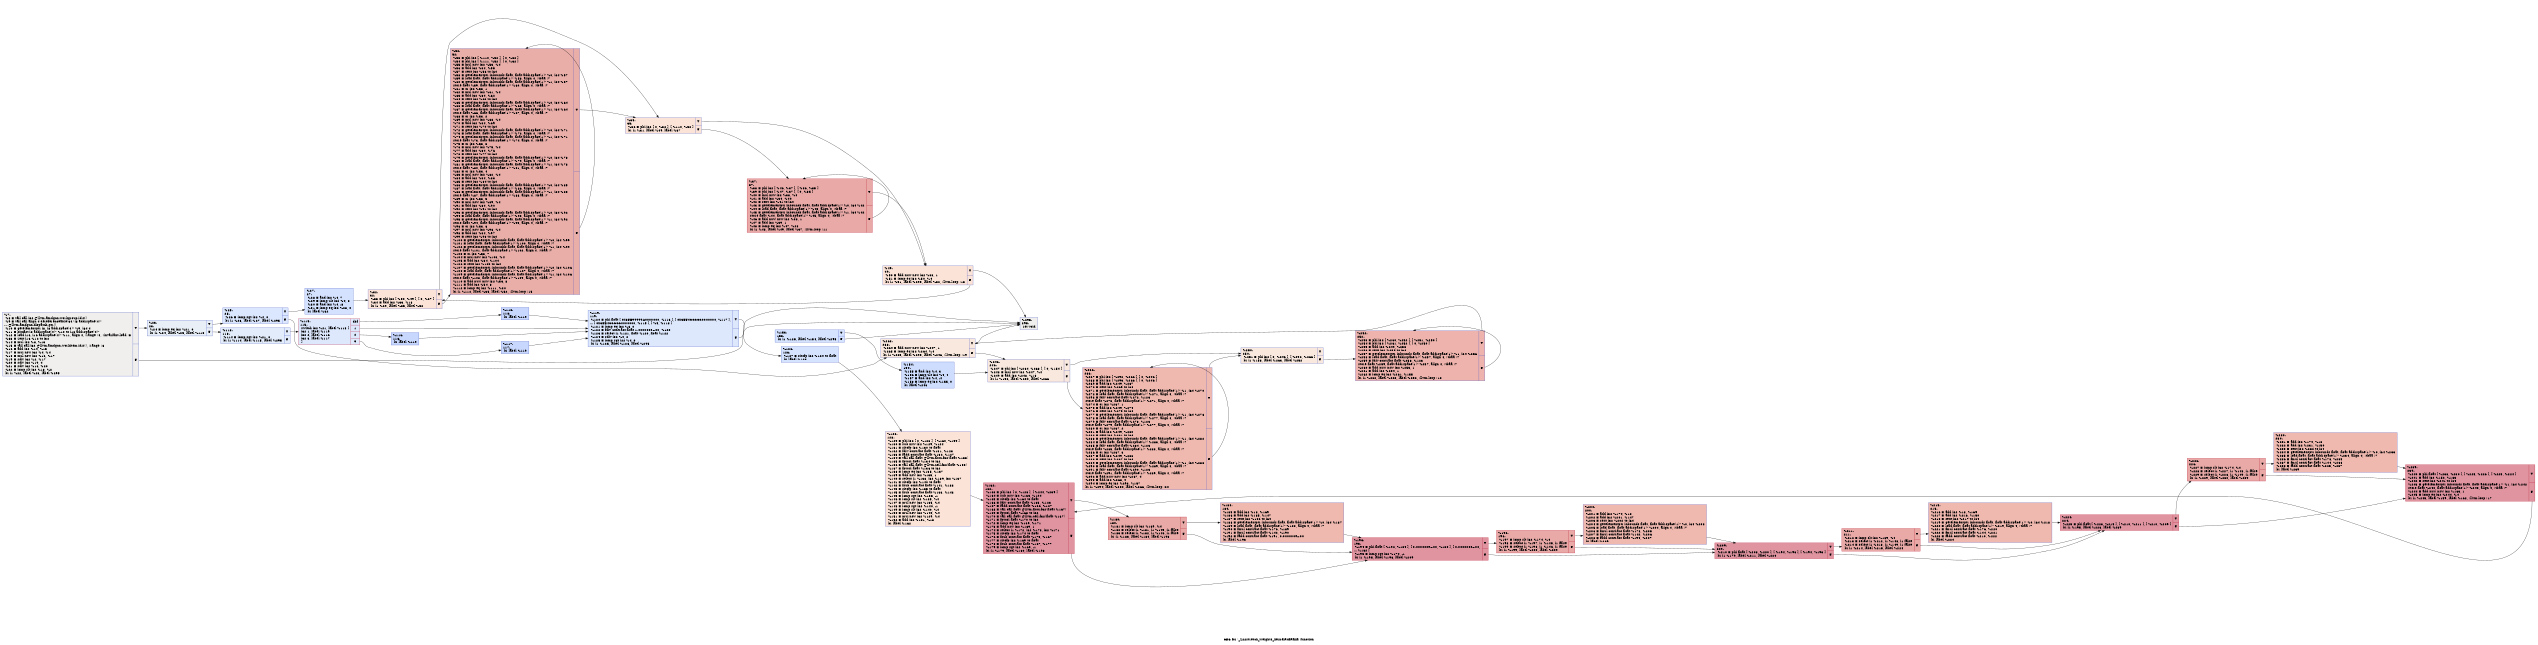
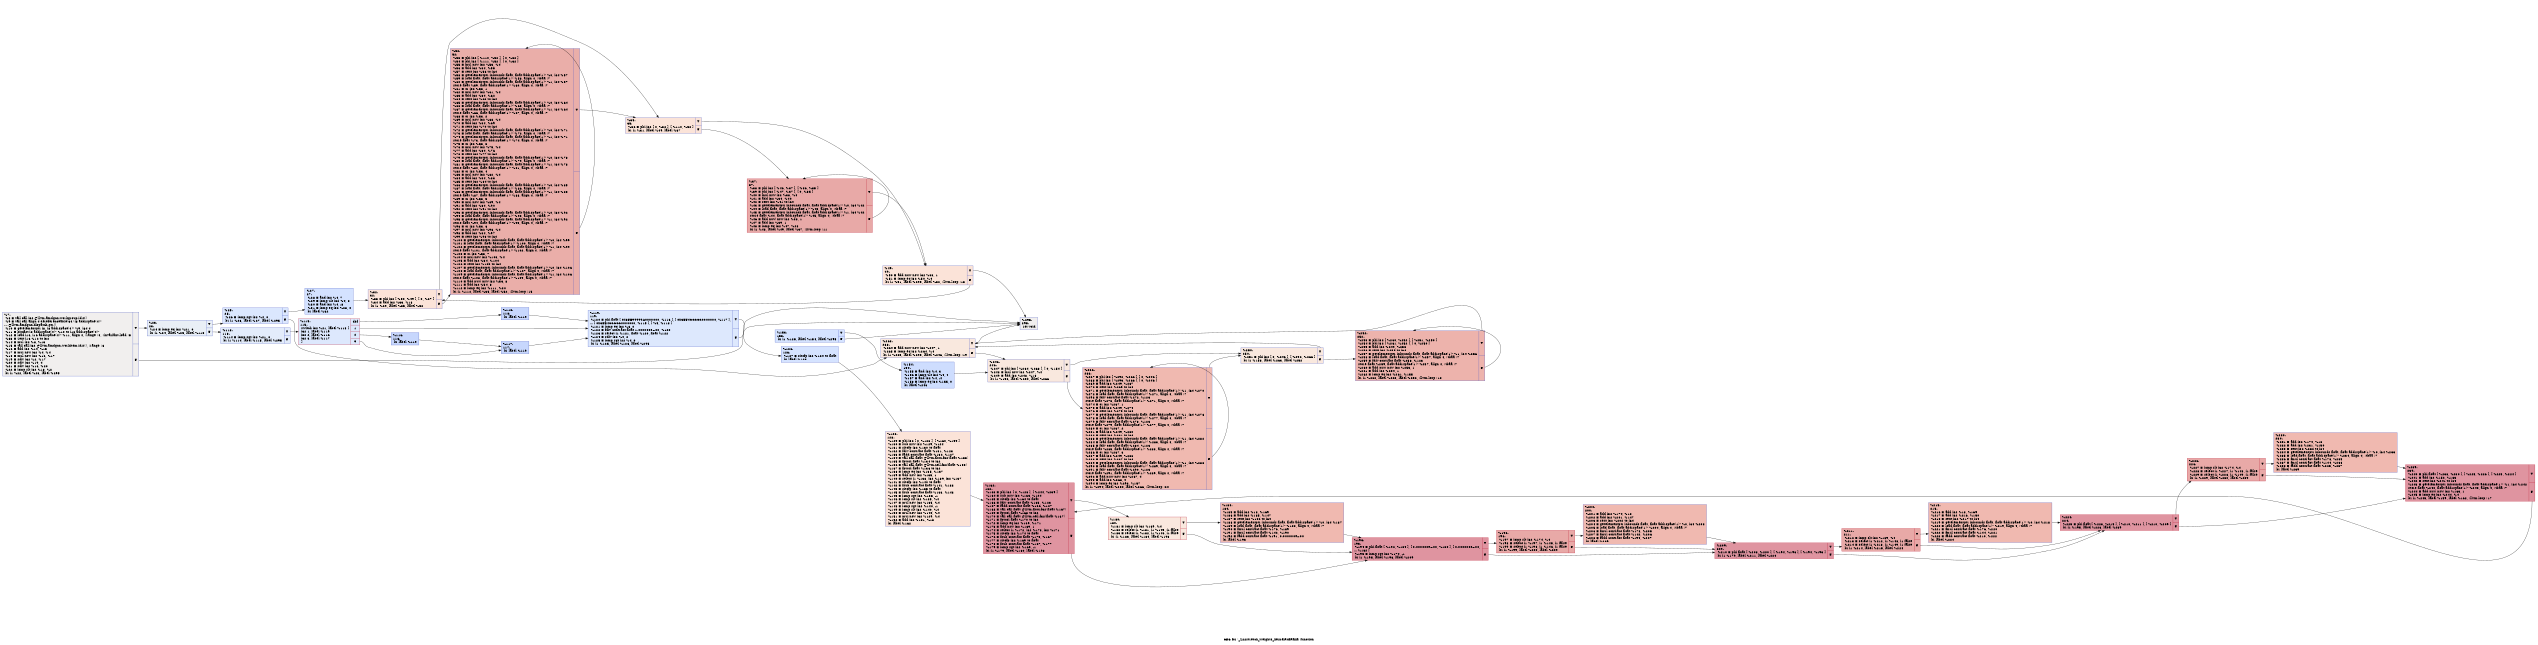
  digraph {
    label="CFG for '_Z22stretch_weights_kernelPKfPfiiifi' function"
    rankdir=LR
    node [color="#3d50c3ff" fillcolor="#ca3b3770" shape=record style=filled]
    edge [tailport=s0]
    n1 [fillcolor="#e0dbd870" label="{%7:\l  %8 = tail call i32 @llvm.amdgcn.workgroup.id.x()\l  %9 = tail call align 4 dereferenceable(64) i8 addrspace(4)*\l... @llvm.amdgcn.dispatch.ptr()\l  %10 = getelementptr i8, i8 addrspace(4)* %9, i64 4\l  %11 = bitcast i8 addrspace(4)* %10 to i16 addrspace(4)*\l  %12 = load i16, i16 addrspace(4)* %11, align 4, !range !4, !invariant.load !5\l  %63 = zext i16 %12 to i32\l  %14 = mul i32 %8, %13\l  %15 = tail call i32 @llvm.amdgcn.workitem.id.x(), !range !6\l  %16 = add i32 %14, %15\l  %17 = mul nsw i32 %4, %4\l  %18 = mul nsw i32 %16, %17\l  %19 = sdiv i32 %2, %17\l  %20 = sdiv i32 %19, 4\l  %21 = sdiv i32 %16, %20\l  %22 = icmp slt i32 %18, %2\l  br i1 %22, label %23, label %295\l|{<s0>T|<s1>F}}"]
    n2 [fillcolor="#cedaeb70" label="{%23:\l23:                                               \l  %24 = icmp eq i32 %21, 0\l  br i1 %24, label %25, label %113\l|{<s0>T|<s1>F}}"]
    n3 [fillcolor="#e0dbd870" label="{%295:\l295:                                              \l  ret void\l}"]
    n4 [fillcolor="#aec9fc70" label="{%25:\l25:                                               \l  %26 = icmp sgt i32 %4, 0\l  br i1 %26, label %27, label %295\l|{<s0>T|<s1>F}}"]
    n5 [fillcolor="#bfd3f670" label="{%113:\l113:                                              \l  %114 = icmp sgt i32 %21, 0\l  br i1 %114, label %115, label %295\l|{<s0>T|<s1>F}}"]
    n6 [fillcolor="#9ebeff70" label="{%27:\l27:                                               \l  %28 = and i32 %4, 7\l  %29 = icmp ult i32 %4, 8\l  %30 = and i32 %4, -8\l  %31 = icmp eq i32 %28, 0\l  br label %32\l}"]
    n7 [fillcolor="#f2cab570" label="{%263:\l263:                                              \l  %264 = add nuw nsw i32 %247, 1\l  %265 = icmp eq i32 %264, %4\l  br i1 %265, label %295, label %246, !llvm.loop !19\l|{<s0>T|<s1>F}}"]
    n8 [color="#b70d28ff" fillcolor="#b2ccfb70" label="{%115:\l115:                                              \l  switch i32 %21, label %118 [\l    i32 1, label %119\l    i32 2, label %116\l    i32 3, label %117\l  ]\l|{<s0>def|<s1>1|<s2>2|<s3>3}}"]
    n9 [fillcolor="#f6bfa670" label="{%32:\l32:                                               \l  %33 = phi i32 [ %50, %49 ], [ 0, %27 ]\l  %34 = add i32 %33, %18\l  br i1 %29, label %35, label %52\l|{<s0>T|<s1>F}}"]
    n10 [fillcolor="#81a4fb70" label="{%118:\l118:                                              \l  br label %119\l}"]
    n11 [fillcolor="#b2ccfb70" label="{%119:\l119:                                              \l  %120 = phi float [ 0x3FE99999A0000000, %116 ], [ 0x3FF4CCCCC0000000, %117 ],\l... [ 0x3FE4CCCCC0000000, %115 ], [ %5, %118 ]\l  %121 = icmp eq i32 %6, 0\l  %122 = fdiv contract float 1.000000e+00, %120\l  %123 = select i1 %121, float %120, float %122\l  %124 = sdiv i32 %4, 2\l  %125 = icmp sgt i22 %4, 0\l  br i1 %125, label %126, label %295\l|{<s0>T|<s1>F}}"]
    n12 [fillcolor="#81a4fb70" label="{%116:\l116:                                              \l  br label %119\l}"]
    n13 [fillcolor="#81a4fb70" label="{%117:\l117:                                              \l  br label %119\l}"]
    n14 [fillcolor="#f6bfa670" label="{%35:\l35:                                               \l  %36 = phi i32 [ 0, %32 ], [ %110, %52 ]\l  br i1 %31, label %49, label %37\l|{<s0>T|<s1>F}}"]
    n15 [fillcolor="#d0473d70" label="{%52:\l52:                                               \l  %53 = phi i32 [ %110, %52 ], [ 0, %32 ]\l  %54 = phi i32 [ %111, %52 ], [ 0, %32 ]\l  %55 = mul nsw i32 %53, %4\l  %56 = add i32 %34, %55\l  %57 = sext i32 %56 to i64\l  %58 = getelementptr inbounds float, float addrspace(1)* %0, i64 %57\l  %59 = load float, float addrspace(1)* %58, align 4, !tbaa !7\l  %60 = getelementptr inbounds float, float addrspace(1)* %1, i64 %57\l  store float %59, float addrspace(1)* %60, align 4, !tbaa !7\l  %61 = or i32 %53, 1\l  %62 = mul nsw i32 %61, %4\l  %63 = add i32 %34, %62\l  %64 = sext i32 %63 to i64\l  %65 = getelementptr inbounds float, float addrspace(1)* %0, i64 %64\l  %66 = load float, float addrspace(1)* %65, align 4, !tbaa !7\l  %67 = getelementptr inbounds float, float addrspace(1)* %1, i64 %64\l  store float %66, float addrspace(1)* %67, align 4, !tbaa !7\l  %68 = or i32 %53, 2\l  %69 = mul nsw i32 %68, %4\l  %70 = add i32 %34, %69\l  %71 = sext i32 %70 to i64\l  %72 = getelementptr inbounds float, float addrspace(1)* %0, i64 %71\l  %73 = load float, float addrspace(1)* %72, align 4, !tbaa !7\l  %74 = getelementptr inbounds float, float addrspace(1)* %1, i64 %71\l  store float %73, float addrspace(1)* %74, align 4, !tbaa !7\l  %75 = or i32 %53, 3\l  %76 = mul nsw i32 %75, %4\l  %77 = add i32 %34, %76\l  %78 = sext i32 %77 to i64\l  %79 = getelementptr inbounds float, float addrspace(1)* %0, i64 %78\l  %80 = load float, float addrspace(1)* %79, align 4, !tbaa !7\l  %81 = getelementptr inbounds float, float addrspace(1)* %1, i64 %78\l  store float %80, float addrspace(1)* %81, align 4, !tbaa !7\l  %82 = or i32 %53, 4\l  %83 = mul nsw i32 %82, %4\l  %84 = add i32 %34, %83\l  %85 = sext i32 %84 to i64\l  %86 = getelementptr inbounds float, float addrspace(1)* %0, i64 %85\l  %87 = load float, float addrspace(1)* %86, align 4, !tbaa !7\l  %88 = getelementptr inbounds float, float addrspace(1)* %1, i64 %85\l  store float %87, float addrspace(1)* %88, align 4, !tbaa !7\l  %89 = or i32 %53, 5\l  %90 = mul nsw i32 %89, %4\l  %91 = add i32 %34, %90\l  %92 = sext i32 %91 to i64\l  %93 = getelementptr inbounds float, float addrspace(1)* %0, i64 %92\l  %94 = load float, float addrspace(1)* %93, align 4, !tbaa !7\l  %95 = getelementptr inbounds float, float addrspace(1)* %1, i64 %92\l  store float %94, float addrspace(1)* %95, align 4, !tbaa !7\l  %96 = or i32 %53, 6\l  %97 = mul nsw i32 %96, %4\l  %98 = add i32 %34, %97\l  %99 = sext i32 %98 to i64\l  %100 = getelementptr inbounds float, float addrspace(1)* %0, i64 %99\l  %101 = load float, float addrspace(1)* %100, align 4, !tbaa !7\l  %102 = getelementptr inbounds float, float addrspace(1)* %1, i64 %99\l  store float %101, float addrspace(1)* %102, align 4, !tbaa !7\l  %103 = or i32 %53, 7\l  %104 = mul nsw i32 %103, %4\l  %105 = add i32 %34, %104\l  %106 = sext i32 %105 to i64\l  %107 = getelementptr inbounds float, float addrspace(1)* %0, i64 %106\l  %108 = load float, float addrspace(1)* %107, align 4, !tbaa !7\l  %109 = getelementptr inbounds float, float addrspace(1)* %1, i64 %106\l  store float %108, float addrspace(1)* %109, align 4, !tbaa !7\l  %110 = add nuw nsw i32 %53, 8\l  %111 = add i32 %54, 8\l  %112 = icmp eq i32 %111, %30\l  br i1 %112, label %35, label %52, !llvm.loop !15\l|{<s0>T|<s1>F}}"]
    n16 [fillcolor="#f6bfa670" label="{%49:\l49:                                               \l  %50 = add nuw nsw i32 %33, 1\l  %51 = icmp eq i32 %50, %4\l  br i1 %51, label %295, label %32, !llvm.loop !13\l|{<s0>T|<s1>F}}"]
    n17 [color="#b70d28ff" label="{%37:\l37:                                               \l  %38 = phi i32 [ %46, %37 ], [ %36, %35 ]\l  %39 = phi i32 [ %47, %37 ], [ 0, %35 ]\l  %40 = mul nsw i32 %38, %4\l  %41 = add i32 %34, %40\l  %42 = sext i32 %41 to i64\l  %43 = getelementptr inbounds float, float addrspace(1)* %0, i64 %42\l  %44 = load float, float addrspace(1)* %43, align 4, !tbaa !7\l  %45 = getelementptr inbounds float, float addrspace(1)* %1, i64 %42\l  store float %44, float addrspace(1)* %45, align 4, !tbaa !7\l  %46 = add nuw nsw i32 %38, 1\l  %47 = add i32 %39, 1\l  %48 = icmp eq i32 %47, %28\l  br i1 %48, label %49, label %37, !llvm.loop !11\l|{<s0>T|<s1>F}}"]
    n18 [fillcolor="#a1c0ff70" label="{%126:\l126:                                              \l  %127 = sitofp i32 %124 to float\l  br label %128\l}"]
    n19 [fillcolor="#f6bfa670" label="{%128:\l128:                                              \l  %129 = phi i32 [ 0, %126 ], [ %160, %159 ]\l  %130 = sub nsw i32 %129, %124\l  %131 = sitofp i32 %130 to float\l  %132 = fdiv contract float %131, %123\l  %133 = fadd contract float %132, %127\l  %134 = tail call float @llvm.floor.f32(float %133)\l  %135 = fptosi float %134 to i32\l  %136 = tail call float @llvm.ceil.f32(float %133)\l  %137 = fptosi float %136 to i32\l  %138 = icmp eq i32 %135, %137\l  %139 = add nsw i32 %135, 1\l  %140 = select i1 %138, i32 %139, i32 %137\l  %141 = sitofp i32 %140 to float\l  %142 = fsub contract float %141, %133\l  %143 = sitofp i32 %135 to float\l  %145 = fsub contract float %133, %143\l  %145 = icmp sgt i32 %135, -1\l  %146 = icmp slt i32 %135, %4\l  %147 = mul nsw i32 %135, %4\l  %148 = icmp sgt i32 %140, -1\l  %149 = icmp slt i32 %140, %4\l  %150 = mul nsw i32 %140, %4\l  %151 = mul nsw i32 %129, %4\l  %152 = add i32 %151, %18\l  br label %162\l}"]
    n20 [color="#b70d28ff" fillcolor="#b70d2870" label="{%162:\l162:                                              \l  %163 = phi i32 [ 0, %128 ], [ %244, %239 ]\l  %164 = sub nsw i32 %163, %124\l  %165 = sitofp i32 %164 to float\l  %166 = fdiv contract float %165, %123\l  %167 = fadd contract float %166, %127\l  %168 = tail call float @llvm.floor.f32(float %167)\l  %169 = fptosi float %168 to i32\l  %170 = tail call float @llvm.ceil.f32(float %167)\l  %171 = fptosi float %170 to i32\l  %172 = icmp eq i32 %169, %171\l  %173 = add nsw i32 %169, 1\l  %174 = select i1 %172, i32 %173, i32 %171\l  %175 = sitofp i32 %174 to float\l  %176 = fsub contract float %175, %167\l  %177 = sitofp i32 %169 to float\l  %178 = fsub contract float %167, %177\l  %179 = icmp sgt i32 %169, -1\l  br i1 %179, label %180, label %193\l|{<s0>T|<s1>F}}"]
-   n21 [color="#b70d28ff" label="{%180:\l180:                                              \l  %181 = icmp slt i32 %169, %4\l  %182 = select i1 %181, i1 %145, i1 false\l  %183 = select i1 %182, i1 %146, i1 false\l  br i1 %183, label %184, label %193\l|{<s0>T|<s1>F}}"]
+   n21 [color="#b70d28ff" fillcolor="#f2cab570" label="{%180:\l180:                                              \l  %181 = icmp slt i32 %169, %4\l  %182 = select i1 %181, i1 %145, i1 false\l  %183 = select i1 %182, i1 %146, i1 false\l  br i1 %183, label %184, label %193\l|{<s0>T|<s1>F}}"]
    n22 [color="#b70d28ff" fillcolor="#b70d2870" label="{%193:\l193:                                              \l  %194 = phi float [ %192, %184 ], [ 0.000000e+00, %180 ], [ 0.000000e+00,\l... %162 ]\l  %195 = icmp sgt i32 %174, -1\l  br i1 %195, label %196, label %209\l|{<s0>T|<s1>F}}"]
    n23 [fillcolor="#de614d70" label="{%184:\l184:                                              \l  %185 = add i32 %18, %169\l  %186 = add i32 %185, %147\l  %187 = sext i32 %186 to i64\l  %188 = getelementptr inbounds float, float addrspace(1)* %0, i64 %187\l  %189 = load float, float addrspace(1)* %188, align 4, !tbaa !7\l  %190 = fmul contract float %176, %189\l  %191 = fmul contract float %142, %190\l  %192 = fadd contract float %191, 0.000000e+00\l  br label %193\l}"]
    n24 [color="#b70d28ff" label="{%196:\l196:                                              \l  %197 = icmp slt i32 %174, %4\l  %198 = select i1 %197, i1 %145, i1 false\l  %199 = select i1 %198, i1 %146, i1 false\l  br i1 %199, label %200, label %209\l|{<s0>T|<s1>F}}"]
    n25 [color="#b70d28ff" fillcolor="#b70d2870" label="{%209:\l209:                                              \l  %210 = phi float [ %208, %200 ], [ %194, %196 ], [ %194, %193 ]\l  br i1 %179, label %211, label %224\l|{<s0>T|<s1>F}}"]
    n26 [fillcolor="#a1c0ff70" label="{%153:\l153:                                              \l  br i1 %125, label %154, label %295\l|{<s0>T|<s1>F}}"]
    n27 [fillcolor="#8fb1fe70" label="{%154:\l154:                                              \l  %155 = and i32 %4, 3\l  %156 = icmp ult i32 %4, 4\l  %157 = and i32 %4, -4\l  %158 = icmp eq i32 %155, 0\l  br label %246\l}"]
    n28 [fillcolor="#f2cab570" label="{%246:\l246:                                              \l  %247 = phi i32 [ %264, %263 ], [ 0, %154 ]\l  %248 = mul nsw i32 %247, %4\l  %249 = add i32 %248, %18\l  br i1 %156, label %250, label %266\l|{<s0>T|<s1>F}}"]
    n29 [fillcolor="#f2cab570" label="{%250:\l250:                                              \l  %251 = phi i32 [ 0, %246 ], [ %292, %266 ]\l  br i1 %158, label %263, label %252\l|{<s0>T|<s1>F}}"]
    n30 [fillcolor="#de614d70" label="{%266:\l266:                                              \l  %267 = phi i32 [ %292, %266 ], [ 0, %246 ]\l  %268 = phi i32 [ %293, %266 ], [ 0, %246 ]\l  %269 = add i32 %249, %267\l  %270 = sext i32 %269 to i64\l  %271 = getelementptr inbounds float, float addrspace(1)* %1, i64 %270\l  %272 = load float, float addrspace(1)* %271, align 4, !tbaa !7\l  %293 = fdiv contract float %272, %123\l  store float %273, float addrspace(1)* %271, align 4, !tbaa !7\l  %274 = or i32 %267, 1\l  %275 = add i32 %249, %274\l  %276 = sext i32 %275 to i64\l  %277 = getelementptr inbounds float, float addrspace(1)* %1, i64 %276\l  %278 = load float, float addrspace(1)* %277, align 4, !tbaa !7\l  %279 = fdiv contract float %278, %123\l  store float %279, float addrspace(1)* %277, align 4, !tbaa !7\l  %280 = or i32 %267, 2\l  %281 = add i32 %249, %280\l  %282 = sext i32 %281 to i64\l  %283 = getelementptr inbounds float, float addrspace(1)* %1, i64 %282\l  %284 = load float, float addrspace(1)* %283, align 4, !tbaa !7\l  %285 = fdiv contract float %284, %123\l  store float %285, float addrspace(1)* %283, align 4, !tbaa !7\l  %286 = or i32 %267, 3\l  %287 = add i32 %249, %286\l  %288 = sext i32 %287 to i64\l  %289 = getelementptr inbounds float, float addrspace(1)* %1, i64 %288\l  %290 = load float, float addrspace(1)* %289, align 4, !tbaa !7\l  %291 = fdiv contract float %290, %123\l  store float %291, float addrspace(1)* %289, align 4, !tbaa !7\l  %292 = add nuw nsw i32 %267, 4\l  %293 = add i32 %268, 4\l  %294 = icmp eq i32 %293, %157\l  br i1 %294, label %250, label %266, !llvm.loop !20\l|{<s0>T|<s1>F}}"]
    n31 [fillcolor="#d6524470" label="{%252:\l252:                                              \l  %253 = phi i32 [ %260, %252 ], [ %251, %250 ]\l  %254 = phi i32 [ %261, %252 ], [ 0, %250 ]\l  %255 = add i32 %249, %253\l  %256 = sext i32 %255 to i64\l  %257 = getelementptr inbounds float, float addrspace(1)* %1, i64 %256\l  %258 = load float, float addrspace(1)* %257, align 4, !tbaa !7\l  %259 = fdiv contract float %258, %123\l  store float %259, float addrspace(1)* %257, align 4, !tbaa !7\l  %260 = add nuw nsw i32 %253, 1\l  %261 = add i32 %254, 1\l  %262 = icmp eq i32 %261, %155\l  br i1 %262, label %263, label %252, !llvm.loop !18\l|{<s0>T|<s1>F}}"]
    n32 [fillcolor="#de614d70" label="{%200:\l200:                                              \l  %201 = add i32 %174, %18\l  %202 = add i32 %201, %147\l  %203 = sext i32 %202 to i64\l  %204 = getelementptr inbounds float, float addrspace(1)* %0, i64 %203\l  %205 = load float, float addrspace(1)* %204, align 4, !tbaa !7\l  %206 = fmul contract float %178, %205\l  %207 = fmul contract float %142, %206\l  %208 = fadd contract float %194, %207\l  br label %209\l}"]
    n33 [color="#b70d28ff" label="{%211:\l211:                                              \l  %212 = icmp slt i32 %169, %4\l  %213 = select i1 %212, i1 %148, i1 false\l  %214 = select i1 %213, i1 %149, i1 false\l  br i1 %214, label %215, label %224\l|{<s0>T|<s1>F}}"]
    n34 [color="#b70d28ff" fillcolor="#b70d2870" label="{%224:\l224:                                              \l  %225 = phi float [ %223, %215 ], [ %210, %211 ], [ %210, %209 ]\l  br i1 %195, label %226, label %239\l|{<s0>T|<s1>F}}"]
    n35 [fillcolor="#de614d70" label="{%215:\l215:                                              \l  %216 = add i32 %18, %169\l  %217 = add i32 %216, %150\l  %218 = sext i32 %217 to i64\l  %219 = getelementptr inbounds float, float addrspace(1)* %0, i64 %218\l  %220 = load float, float addrspace(1)* %219, align 4, !tbaa !7\l  %221 = fmul contract float %176, %220\l  %222 = fmul contract float %144, %221\l  %223 = fadd contract float %210, %222\l  br label %224\l}"]
    n36 [color="#b70d28ff" label="{%226:\l226:                                              \l  %227 = icmp slt i32 %174, %4\l  %228 = select i1 %227, i1 %148, i1 false\l  %229 = select i1 %228, i1 %149, i1 false\l  br i1 %229, label %230, label %239\l|{<s0>T|<s1>F}}"]
    n37 [color="#b70d28ff" fillcolor="#b70d2870" label="{%239:\l239:                                              \l  %240 = phi float [ %238, %230 ], [ %225, %226 ], [ %225, %224 ]\l  %241 = add i32 %152, %163\l  %242 = sext i32 %241 to i64\l  %243 = getelementptr inbounds float, float addrspace(1)* %1, i64 %242\l  store float %240, float addrspace(1)* %243, align 4, !tbaa !7\l  %244 = add nuw nsw i32 %163, 1\l  %245 = icmp eq i32 %244, %4\l  br i1 %245, label %159, label %162, !llvm.loop !17\l|{<s0>T|<s1>F}}"]
    n38 [fillcolor="#de614d70" label="{%230:\l230:                                              \l  %231 = add i32 %174, %18\l  %232 = add i32 %231, %150\l  %233 = sext i32 %232 to i64\l  %234 = getelementptr inbounds float, float addrspace(1)* %0, i64 %233\l  %235 = load float, float addrspace(1)* %234, align 4, !tbaa !7\l  %236 = fmul contract float %178, %235\l  %237 = fmul contract float %144, %236\l  %238 = fadd contract float %225, %237\l  br label %239\l}"]
    n1 -> n2
    n1 -> n3 [tailport=s1]
    n2 -> n4
    n2 -> n5 [tailport=s1]
    n4 -> n6
    n4 -> n7 [tailport=s1]
    n5 -> n8
    n6 -> n9
    n7 -> n3
    n7 -> n28 [tailport=s1]
    n8 -> n10
    n8 -> n11 [tailport=s1]
    n8 -> n12 [tailport=s2]
    n8 -> n13 [tailport=s3]
    n9 -> n14
    n9 -> n15 [tailport=s1]
    n10 -> n11
    n11 -> n3 [tailport=s1]
    n11 -> n18
-   n12 -> n11
+   n12 -> n13
    n13 -> n11
    n14 -> n16
    n14 -> n17 [tailport=s1]
    n15 -> n14
    n15 -> n15 [tailport=s1]
    n16 -> n3
    n16 -> n9 [tailport=s1]
    n17 -> n16
    n17 -> n17 [tailport=s1]
    n18 -> n19
    n19 -> n20
    n20 -> n21
    n20 -> n22 [tailport=s1]
    n21 -> n22 [tailport=s1]
    n21 -> n23
    n22 -> n24
    n22 -> n25 [tailport=s1]
    n23 -> n22
    n24 -> n25 [tailport=s1]
    n24 -> n32
    n25 -> n33
    n25 -> n34 [tailport=s1]
    n26 -> n3 [tailport=s1]
    n26 -> n27
    n27 -> n28
    n28 -> n29
    n28 -> n30 [tailport=s1]
+   n29 -> n7
    n29 -> n31 [tailport=s1]
    n30 -> n29
    n30 -> n30 [tailport=s1]
    n31 -> n7
    n31 -> n31 [tailport=s1]
    n32 -> n25
    n33 -> n34 [tailport=s1]
    n33 -> n35
    n34 -> n36
    n34 -> n37 [tailport=s1]
    n35 -> n34
    n36 -> n37 [tailport=s1]
    n36 -> n38
    n37 -> n20 [tailport=s1]
    n38 -> n37
  }
